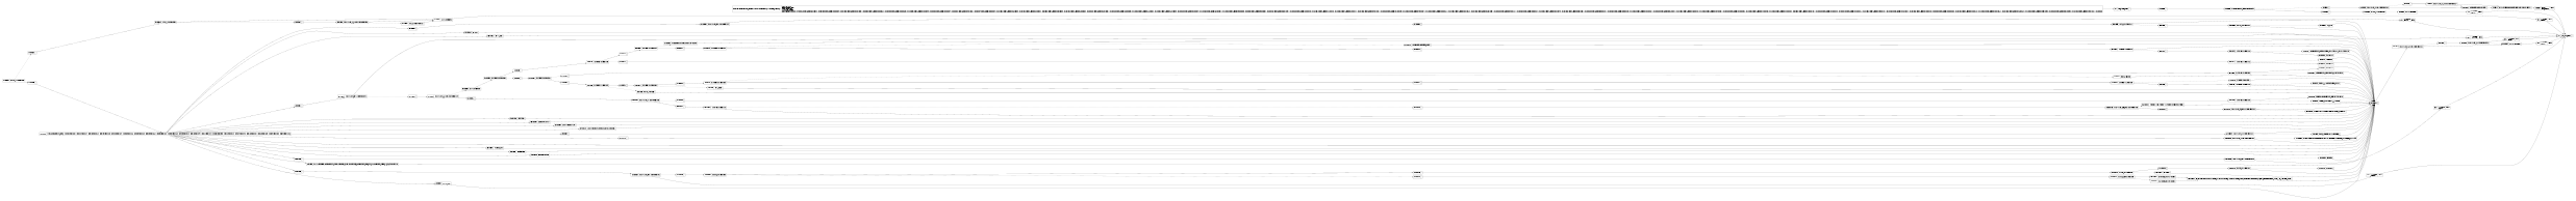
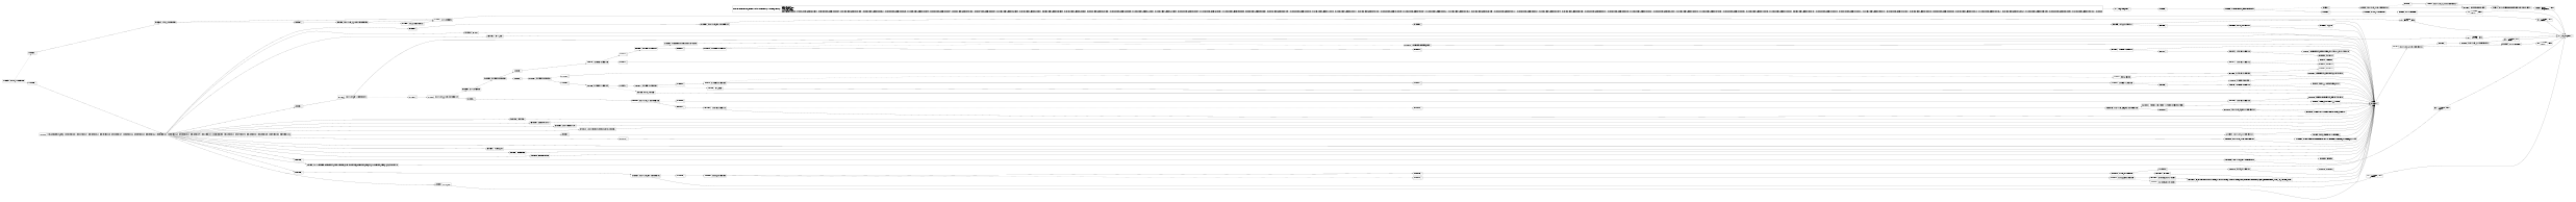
  digraph {
    fontname=Lato
    rankdir=LR
    node [fontname=Lato shape=record]
    edge [fontname=Lato]
    n1 [label="{0\:\ ?|MTH_ENTER_BLOCK\l|l}"]
    n2 [label="{1\:\ 0x0000|l}"]
    n3 [label="{2\:\ 0x0009|lif (main.GameRun.run_state != 98) goto L149l}"]
    n4 [label="{3\:\ 0x000b|l}"]
    n5 [label="{11\:\ 0x0033|l}"]
    n6 [label="{4\:\ 0x0013|lif (dm.Ms.i().key_Num0() != false) goto L146l}"]
    n7 [label="{12\:\ 0x0035|lif (r7.say_c \<= 0) goto L152l}"]
    n8 [label="{5\:\ 0x0015|l}"]
-   n9 [label="{10\:\ 0x001f|lmain.GameRun.mc.doShowNotify()l}"]
+   n9 [label="{10\:\ 0x001f|lmain.String.mc.doShowNotify()l}"]
    n10 [label="{6\:\ 0x001d|lif (dm.Ms.i().key_S1_Num5() == false) goto L147l}"]
    n11 [label="{7\:\ 0x0024|ldm.Ms.i().keyRelease()landroid.util.Log.d(\"soars\", \"doShowNotify2\")l}"]
    n12 [label="{8\:\ 0x0032|RETURN\lORIG_RETURN\l|lreturnl}"]
    n13 [label="{9\:\ ?|MTH_EXIT_BLOCK\l|l}"]
    n14 [label="{13\:\ 0x0037|ldm.Ms.i().keyRelease()l}"]
    n15 [label="{14\:\ ?|SYNTHETIC\lRETURN\l|lreturnl}"]
    n16 [label="{16\:\ 0x0041|lif (r7.say_c \>= 0) goto L160l}"]
    n17 [label="{17\:\ 0x0043|l}"]
    n18 [label="{24\:\ 0x005e|l}"]
    n19 [label="{18\:\ 0x0045|lif (r7.say_s != 0) goto L159l}"]
    n20 [label="{25\:\ 0x0060|lswitch(main.GameRun.run_state) \{l    case \-31: goto L168;l    case \-21: goto L267;l    case \-20: goto L266;l    case \-15: goto L169;l    case \-10: goto L167;l    case 18: goto L264;l    case 25: goto L263;l    case 35: goto L244;l    case 50: goto L162;l    case 51: goto L241;l    case 52: goto L162;l    case 60: goto L177;l    case 61: goto L176;l    case 65: goto L259;l    case 66: goto L262;l    case 67: goto L178;l    case 68: goto L181;l    case 69: goto L265;l    case 97: goto L182;l    default: goto L162;l\}l}"]
    n21 [label="{19\:\ 0x0047|l}"]
    n22 [label="{22\:\ 0x0056|ldm.Ms.i().keyRelease()l}"]
    n23 [label="{20\:\ 0x004f|lif (dm.Ms.i().key_S1_Num5() == false) goto L159l}"]
    n24 [label="{23\:\ ?|SYNTHETIC\lRETURN\l|lreturnl}"]
    n25 [label="{21\:\ 0x0051|lr7.say_c = 0ldoSayOverSms()l}"]
    n26 [label="{26\:\ 0x0063|l}"]
    n27 [label="{33\:\ 0x007f|lr7.map.key_map()l}"]
    n28 [label="{34\:\ 0x0085|lkeyBattleState()l}"]
    n29 [label="{35\:\ 0x0089|l}"]
    n30 [label="{43\:\ 0x009e|lkeyGameOver1(true)l}"]
    n31 [label="{44\:\ 0x00a2|ldm.Ms.i().keyRelease()lmain.GameRun.run_state = 61lsetAction_str(new java.lang.String[]\{main.Constants_H.POP_TXT_12, main.Constants_H.POP_TXT_13\})lr7.popMenu = 0l}"]
    n32 [label="{45\:\ 0x00bd|l}"]
    n33 [label="{48\:\ 0x00d2|lkeyLIST_INFO()l}"]
    n34 [label="{49\:\ 0x00d6|l}"]
    n35 [label="{109\:\ 0x01de|l}"]
    n36 [label="{112\:\ 0x0203|l}"]
    n37 [label="{128\:\ 0x0232|l}"]
    n38 [label="{132\:\ 0x0241|lkeyNidus()l}"]
    n39 [label="{133\:\ 0x0246|lkeyMY_BAG()l}"]
    n40 [label="{134\:\ 0x024b|lkeyBuyItem()l}"]
    n41 [label="{135\:\ 0x0250|lminigame.Mg.i().key(r7)l}"]
    n42 [label="{136\:\ 0x0259|lmain.SMSSender.i(r7).key()l}"]
    n43 [label="{137\:\ 0x0262|lmain.SMSSender.i(r7).keyLevel()ldm.Sound.i().soundStop()l}"]
    n44 [label="{27\:\ 0x006b|lif (dm.Ms.i().key_S1_Num5() != false) goto L166l}"]
    n45 [label="{36\:\ 0x0091|lif (dm.Ms.i().key_delay() != false) goto L272l}"]
    n46 [label="{46\:\ 0x00c5|lif (dm.Ms.i().key_S2() == false) goto L162l}"]
    n47 [label="{50\:\ 0x00de|lif (dm.Ms.i().key_delay() != false) goto L273l}"]
    n48 [label="{110\:\ 0x01e6|lif (dm.Ms.i().key_Num0() == false) goto L162l}"]
    n49 [label="{113\:\ 0x020b|lif (dm.Ms.i().key_delay() != false) goto L274l}"]
    n50 [label="{129\:\ 0x023a|lif (dm.Ms.i().key_delay() != false) goto L275l}"]
    n51 [label="{28\:\ 0x006d|l}"]
    n52 [label="{31\:\ 0x0077|ldm.Ms.i().keyRelease()l}"]
    n53 [label="{29\:\ 0x0075|lif (dm.Ms.i().key_S2() == false) goto L270l}"]
    n54 [label="{32\:\ ?|SYNTHETIC\lRETURN\l|lreturnl}"]
    n55 [label="{30\:\ ?|SYNTHETIC\lRETURN\l|lreturnl}"]
    n56 [label="{37\:\ 0x0093|l}"]
    n57 [label="{42\:\ ?|SYNTHETIC\lRETURN\l|lreturnl}"]
    n58 [label="{38\:\ 0x0095|lif (r7.b_c != 1) goto L162l}"]
    n59 [label="{39\:\ 0x0097|l}"]
    n60 [label="{40\:\ 0x0099|lif (r7.say_s != 0) goto L162l}"]
    n61 [label="{41\:\ 0x009b|lr7.b_c = 0l}"]
    n62 [label="{47\:\ 0x00c7|lgoLIST_INFO(false)ldm.Ms.i().keyRelease()l}"]
    n63 [label="{51\:\ 0x00e0|l}"]
    n64 [label="{108\:\ ?|SYNTHETIC\lRUNINMAP\l|lreturnl}"]
    n65 [label="{52\:\ 0x00e8|lif (dm.Ms.i().key_S1_Num5() == false) goto L227l}"]
    n66 [label="{53\:\ 0x00ea|ldm.Ms.i().keyRelease()l}"]
    n67 [label="{94\:\ 0x0184|l}"]
    n68 [label="{54\:\ 0x00f3|lif (r7.selectx != 0) goto L209l}"]
    n69 [label="{95\:\ 0x018c|lif (dm.Ms.i().key_S2() == false) goto L233l}"]
    n70 [label="{55\:\ 0x00f5|l}"]
    n71 [label="{76\:\ 0x013e|l}"]
    n72 [label="{56\:\ 0x00f7|lif (r7.selecty != 0) goto L194l}"]
    n73 [label="{77\:\ 0x0140|lif (r7.selecty != 0) goto L215l}"]
    n74 [label="{57\:\ 0x00f9|l}"]
    n75 [label="{61\:\ 0x010b|l}"]
    n76 [label="{58\:\ 0x00fb|lif (r7.buyOk != 1) goto L193l}"]
    n77 [label="{62\:\ 0x010d|lif (r7.selecty != 1) goto L197l}"]
    n78 [label="{59\:\ 0x00fd|lmain.GameRun.run_state = 100lr7.b_c = 0lr7.buyOk = 0l}"]
    n79 [label="{60\:\ 0x0107|lr7.buyOk = 1l}"]
    n80 [label="{63\:\ 0x010f|lgoVIEW_MONSTER()l}"]
    n81 [label="{64\:\ 0x0114|l}"]
    n82 [label="{65\:\ 0x0116|lif (r7.selecty != 2) goto L200l}"]
    n83 [label="{66\:\ 0x0118|lgoMY_BAG(0)l}"]
    n84 [label="{67\:\ 0x011d|l}"]
    n85 [label="{68\:\ 0x011f|lif (r7.selecty != 3) goto L203l}"]
    n86 [label="{69\:\ 0x0121|lgoLIST_INFO(true)l}"]
    n87 [label="{70\:\ 0x0126|l}"]
    n88 [label="{71\:\ 0x0129|lif (r7.selecty != 4) goto L206l}"]
    n89 [label="{72\:\ 0x012b|lr7.map.goMission(0, true)l}"]
    n90 [label="{73\:\ 0x0132|l}"]
    n91 [label="{74\:\ 0x0135|lif (r7.selecty != 5) goto L162l}"]
    n92 [label="{75\:\ 0x0137|lgoRUN_IN_MAP(true)lr7.action_str = nulll}"]
    n93 [label="{78\:\ 0x0142|l}"]
    n94 [label="{82\:\ 0x014f|l}"]
    n95 [label="{79\:\ 0x0144|lif (r7.buyOk != 2) goto L214l}"]
    n96 [label="{83\:\ 0x0151|lif (r7.selecty != 1) goto L218l}"]
    n97 [label="{80\:\ 0x0146|lloadGame()l}"]
    n98 [label="{81\:\ 0x014b|lr7.buyOk = 2l}"]
    n99 [label="{84\:\ 0x0153|lr7.isChangeSound = trueldm.Sound.i().keyVolume(0)l}"]
    n100 [label="{85\:\ 0x0162|l}"]
    n101 [label="{86\:\ 0x0164|lif (r7.selecty != 2) goto L221l}"]
    n102 [label="{87\:\ 0x0166|lmain.GameRun.mc.goHELP_dialog(1)l}"]
    n103 [label="{88\:\ 0x016d|l}"]
    n104 [label="{89\:\ 0x016f|lif (r7.selecty != 3) goto L162l}"]
    n105 [label="{90\:\ 0x0171|l}"]
    n106 [label="{91\:\ 0x0173|lif (r7.buyOk != 3) goto L226l}"]
    n107 [label="{92\:\ 0x0175|lmain.GameRun.run_state = 0lr7.action_str = nulllgoMAIN_MENU()lr7.buyOk = 0l}"]
    n108 [label="{93\:\ 0x0180|lr7.buyOk = 3l}"]
    n109 [label="{96\:\ 0x018e|l}"]
    n110 [label="{100\:\ 0x01a4|l}"]
    n111 [label="{97\:\ 0x0190|lif (r7.buyOk != 0) goto L232l}"]
    n112 [label="{101\:\ 0x01a6|lif (r7.buyOk != 0) goto L162l}"]
    n113 [label="{98\:\ 0x0192|lr7.action_str = nulllgoRUN_IN_MAP(true)l}"]
    n114 [label="{99\:\ 0x0199|ldoPaint(0)lmain.GameRun.run_state = 97lr7.buyOk = 0l}"]
    n115 [label="{102\:\ 0x01a8|l}"]
    n116 [label="{103\:\ 0x01b0|lif (dm.Ms.i().key_Left_Right() == false) goto L238l}"]
    n117 [label="{104\:\ 0x01b2|lr7.selectx = (byte) (r7.selectx ^ 1)lr7.selecty = 0lsetPauseS(r7.selectx)l}"]
    n118 [label="{105\:\ 0x01c2|l}"]
    n119 [label="{106\:\ 0x01ca|lif (dm.Ms.i().key_Up_Down() == false) goto L162l}"]
    n120 [label="{107\:\ 0x01cc|lr7.selecty = dm.Ms.i().select(r7.selecty, 0, r7.action_str.length \- 1)l}"]
    n121 [label="{111\:\ 0x01e8|lr7.map.my.state = 0lr7.map.eventGoing = 2ldm.Ms.i().keyRelease()lr7.map.dialog_no = \-1lgoGO_RUNINMAP()l}"]
    n122 [label="{114\:\ 0x020d|l}"]
    n123 [label="{127\:\ ?|SYNTHETIC\lRETURN\l|lreturnl}"]
    n124 [label="{115\:\ 0x020f|lif (r7.cur_c != 0) goto L253l}"]
    n125 [label="{116\:\ 0x0211|l}"]
    n126 [label="{121\:\ 0x0220|l}"]
    n127 [label="{117\:\ 0x0214|lif (r7.mini_state != 6) goto L252l}"]
    n128 [label="{122\:\ 0x0222|lif (r7.cur_c != 1) goto L256l}"]
    n129 [label="{118\:\ 0x0216|ldm.Monster[] r0 = r7.cMonstersl}"]
    n130 [label="{120\:\ 0x021d|ldm.Monster[] r0 = r7.myMonstersl}"]
    n131 [label="{119\:\ 0x0218|PHI: r0l  0x0218: PHI (r0v17 dm.Monster[]) = (r0v16 dm.Monster[]), (r0v18 dm.Monster[]) binds: [B:120:0x021d, B:118:0x0216] A[DONT_GENERATE, DONT_INLINE]\l|lkey_MONSTER_LIST(r0)l}"]
    n132 [label="{123\:\ 0x0224|lkeyMagicUI()l}"]
    n133 [label="{124\:\ 0x0229|l}"]
    n134 [label="{125\:\ 0x022b|lif (r7.cur_c != 2) goto L162l}"]
    n135 [label="{126\:\ 0x022d|lkeyEvolveUI()l}"]
    n136 [label="{130\:\ 0x023c|lpopState()l}"]
    n137 [label="{131\:\ ?|SYNTHETIC\lRETURN\l|lreturnl}"]
    n138 [label="{public void main.GameRun.key_gameRun((r7v0 'this' main.GameRun A[IMMUTABLE_TYPE, THIS]))  | USE_LINES_HINTS\lCOMPUTE_POST_DOM\lTYPE_VARS: EMPTY\lINLINE_NOT_NEEDED\lCROSS_EDGE: B:6:0x001d \-\> B:7:0x0024, CROSS_EDGE: B:4:0x0013 \-\> B:10:0x001f, CROSS_EDGE: B:13:0x0037 \-\> B:8:0x0032, CROSS_EDGE: B:22:0x0056 \-\> B:8:0x0032, CROSS_EDGE: B:20:0x004f \-\> B:22:0x0056, CROSS_EDGE: B:18:0x0045 \-\> B:22:0x0056, CROSS_EDGE: B:29:0x0075 \-\> B:8:0x0032, CROSS_EDGE: B:31:0x0077 \-\> B:8:0x0032, CROSS_EDGE: B:27:0x006b \-\> B:31:0x0077, CROSS_EDGE: B:33:0x007f \-\> B:26:0x0063, CROSS_EDGE: B:34:0x0085 \-\> B:26:0x0063, CROSS_EDGE: B:36:0x0091 \-\> B:8:0x0032, CROSS_EDGE: B:38:0x0095 \-\> B:26:0x0063, CROSS_EDGE: B:40:0x0099 \-\> B:26:0x0063, CROSS_EDGE: B:41:0x009b \-\> B:26:0x0063, CROSS_EDGE: B:43:0x009e \-\> B:26:0x0063, CROSS_EDGE: B:44:0x00a2 \-\> B:26:0x0063, CROSS_EDGE: B:46:0x00c5 \-\> B:26:0x0063, CROSS_EDGE: B:47:0x00c7 \-\> B:26:0x0063, CROSS_EDGE: B:48:0x00d2 \-\> B:26:0x0063, CROSS_EDGE: B:50:0x00de \-\> B:8:0x0032, CROSS_EDGE: B:59:0x00fd \-\> B:26:0x0063, CROSS_EDGE: B:60:0x0107 \-\> B:26:0x0063, CROSS_EDGE: B:63:0x010f \-\> B:26:0x0063, CROSS_EDGE: B:66:0x0118 \-\> B:26:0x0063, CROSS_EDGE: B:69:0x0121 \-\> B:26:0x0063, CROSS_EDGE: B:72:0x012b \-\> B:26:0x0063, CROSS_EDGE: B:74:0x0135 \-\> B:26:0x0063, CROSS_EDGE: B:75:0x0137 \-\> B:26:0x0063, CROSS_EDGE: B:80:0x0146 \-\> B:26:0x0063, CROSS_EDGE: B:81:0x014b \-\> B:26:0x0063, CROSS_EDGE: B:84:0x0153 \-\> B:26:0x0063, CROSS_EDGE: B:87:0x0166 \-\> B:26:0x0063, CROSS_EDGE: B:89:0x016f \-\> B:26:0x0063, CROSS_EDGE: B:92:0x0175 \-\> B:26:0x0063, CROSS_EDGE: B:93:0x0180 \-\> B:26:0x0063, CROSS_EDGE: B:98:0x0192 \-\> B:26:0x0063, CROSS_EDGE: B:99:0x0199 \-\> B:26:0x0063, CROSS_EDGE: B:101:0x01a6 \-\> B:26:0x0063, CROSS_EDGE: B:104:0x01b2 \-\> B:26:0x0063, CROSS_EDGE: B:106:0x01ca \-\> B:26:0x0063, CROSS_EDGE: B:107:0x01cc \-\> B:26:0x0063, CROSS_EDGE: B:110:0x01e6 \-\> B:26:0x0063, CROSS_EDGE: B:111:0x01e8 \-\> B:26:0x0063, CROSS_EDGE: B:113:0x020b \-\> B:8:0x0032, CROSS_EDGE: B:119:0x0218 \-\> B:26:0x0063, CROSS_EDGE: B:120:0x021d \-\> B:119:0x0218, CROSS_EDGE: B:123:0x0224 \-\> B:26:0x0063, CROSS_EDGE: B:125:0x022b \-\> B:26:0x0063, CROSS_EDGE: B:126:0x022d \-\> B:26:0x0063, CROSS_EDGE: B:129:0x023a \-\> B:8:0x0032, CROSS_EDGE: B:130:0x023c \-\> B:26:0x0063, CROSS_EDGE: B:132:0x0241 \-\> B:26:0x0063, CROSS_EDGE: B:133:0x0246 \-\> B:26:0x0063, CROSS_EDGE: B:134:0x024b \-\> B:26:0x0063, CROSS_EDGE: B:135:0x0250 \-\> B:26:0x0063, CROSS_EDGE: B:136:0x0259 \-\> B:26:0x0063, CROSS_EDGE: B:137:0x0262 \-\> B:26:0x0063\l}"]
    n1 -> n2
    n2 -> n3
    n3 -> n4 [style=dashed]
    n3 -> n5
    n4 -> n6
    n5 -> n7
    n6 -> n8 [style=dashed]
    n6 -> n9
    n7 -> n14 [style=dashed]
    n8 -> n10
    n9 -> n11
    n10 -> n9 [style=dashed]
    n10 -> n11
    n11 -> n12
    n12 -> n13
    n14 -> n15
    n15 -> n13
    n16 -> n17 [style=dashed]
    n16 -> n18
    n17 -> n19
    n18 -> n20
    n19 -> n21 [style=dashed]
    n19 -> n22
    n20 -> n26
    n20 -> n27
    n20 -> n28
    n20 -> n29
    n20 -> n30
    n20 -> n31
    n20 -> n32
    n20 -> n33
    n20 -> n34
    n20 -> n35
    n20 -> n36
    n20 -> n37
    n20 -> n38
    n20 -> n39
    n20 -> n40
    n20 -> n41
    n20 -> n42
    n20 -> n43
    n21 -> n23
    n22 -> n24
    n23 -> n22
    n23 -> n25 [style=dashed]
    n24 -> n13
    n25 -> n22
    n26 -> n44
    n27 -> n26
    n28 -> n26
    n29 -> n45
    n30 -> n26
    n31 -> n26
    n32 -> n46
    n33 -> n26
    n34 -> n47
    n35 -> n48
    n36 -> n49
    n37 -> n50
    n38 -> n26
    n39 -> n26
    n40 -> n26
    n41 -> n26
    n42 -> n26
    n43 -> n26
    n44 -> n51 [style=dashed]
    n44 -> n52
    n45 -> n56 [style=dashed]
    n45 -> n57
    n46 -> n26
    n46 -> n62 [style=dashed]
    n47 -> n63 [style=dashed]
    n47 -> n64
    n48 -> n26
    n48 -> n121 [style=dashed]
    n49 -> n122 [style=dashed]
    n49 -> n123
    n50 -> n136 [style=dashed]
    n50 -> n137
    n51 -> n53
    n52 -> n54
    n53 -> n52 [style=dashed]
    n53 -> n55
    n54 -> n13
    n55 -> n13
    n56 -> n58
    n57 -> n13
    n58 -> n26
    n58 -> n59 [style=dashed]
    n59 -> n60
    n60 -> n26
    n60 -> n61 [style=dashed]
    n61 -> n26
    n62 -> n26
    n63 -> n65
    n64 -> n13
    n65 -> n66 [style=dashed]
    n65 -> n67
    n66 -> n68
    n67 -> n69
    n68 -> n70 [style=dashed]
    n68 -> n71
    n69 -> n109 [style=dashed]
    n69 -> n110
    n70 -> n72
    n71 -> n73
    n72 -> n74 [style=dashed]
    n72 -> n75
    n73 -> n93 [style=dashed]
    n73 -> n94
    n74 -> n76
    n75 -> n77
    n76 -> n78 [style=dashed]
    n76 -> n79
    n77 -> n80 [style=dashed]
    n77 -> n81
    n78 -> n26
    n79 -> n26
    n80 -> n26
    n81 -> n82
    n82 -> n83 [style=dashed]
    n82 -> n84
    n83 -> n26
    n84 -> n85
    n85 -> n86 [style=dashed]
    n85 -> n87
    n86 -> n26
    n87 -> n88
    n88 -> n89 [style=dashed]
    n88 -> n90
    n89 -> n26
    n90 -> n91
    n91 -> n26
    n91 -> n92 [style=dashed]
    n92 -> n26
    n93 -> n95
    n94 -> n96
    n95 -> n97 [style=dashed]
    n95 -> n98
    n96 -> n99 [style=dashed]
    n96 -> n100
    n97 -> n26
    n98 -> n26
    n99 -> n26
    n100 -> n101
    n101 -> n102 [style=dashed]
    n101 -> n103
    n102 -> n26
    n103 -> n104
    n104 -> n26
    n104 -> n105 [style=dashed]
    n105 -> n106
    n106 -> n107 [style=dashed]
    n106 -> n108
    n107 -> n26
    n108 -> n26
    n109 -> n111
    n110 -> n112
    n111 -> n113 [style=dashed]
    n111 -> n114
    n112 -> n26
    n112 -> n115 [style=dashed]
    n113 -> n26
    n114 -> n26
    n115 -> n116
    n116 -> n117 [style=dashed]
    n116 -> n118
    n117 -> n26
    n118 -> n119
    n119 -> n26
    n119 -> n120 [style=dashed]
    n120 -> n26
    n121 -> n26
    n122 -> n124
    n123 -> n13
    n124 -> n125 [style=dashed]
    n124 -> n126
    n125 -> n127
    n126 -> n128
    n127 -> n129 [style=dashed]
    n127 -> n130
    n128 -> n132 [style=dashed]
    n128 -> n133
    n129 -> n131
    n130 -> n131
    n131 -> n26
    n132 -> n26
    n133 -> n134
    n134 -> n26
    n134 -> n135 [style=dashed]
    n135 -> n26
    n136 -> n26
    n137 -> n13
    n138 -> n1
  }
